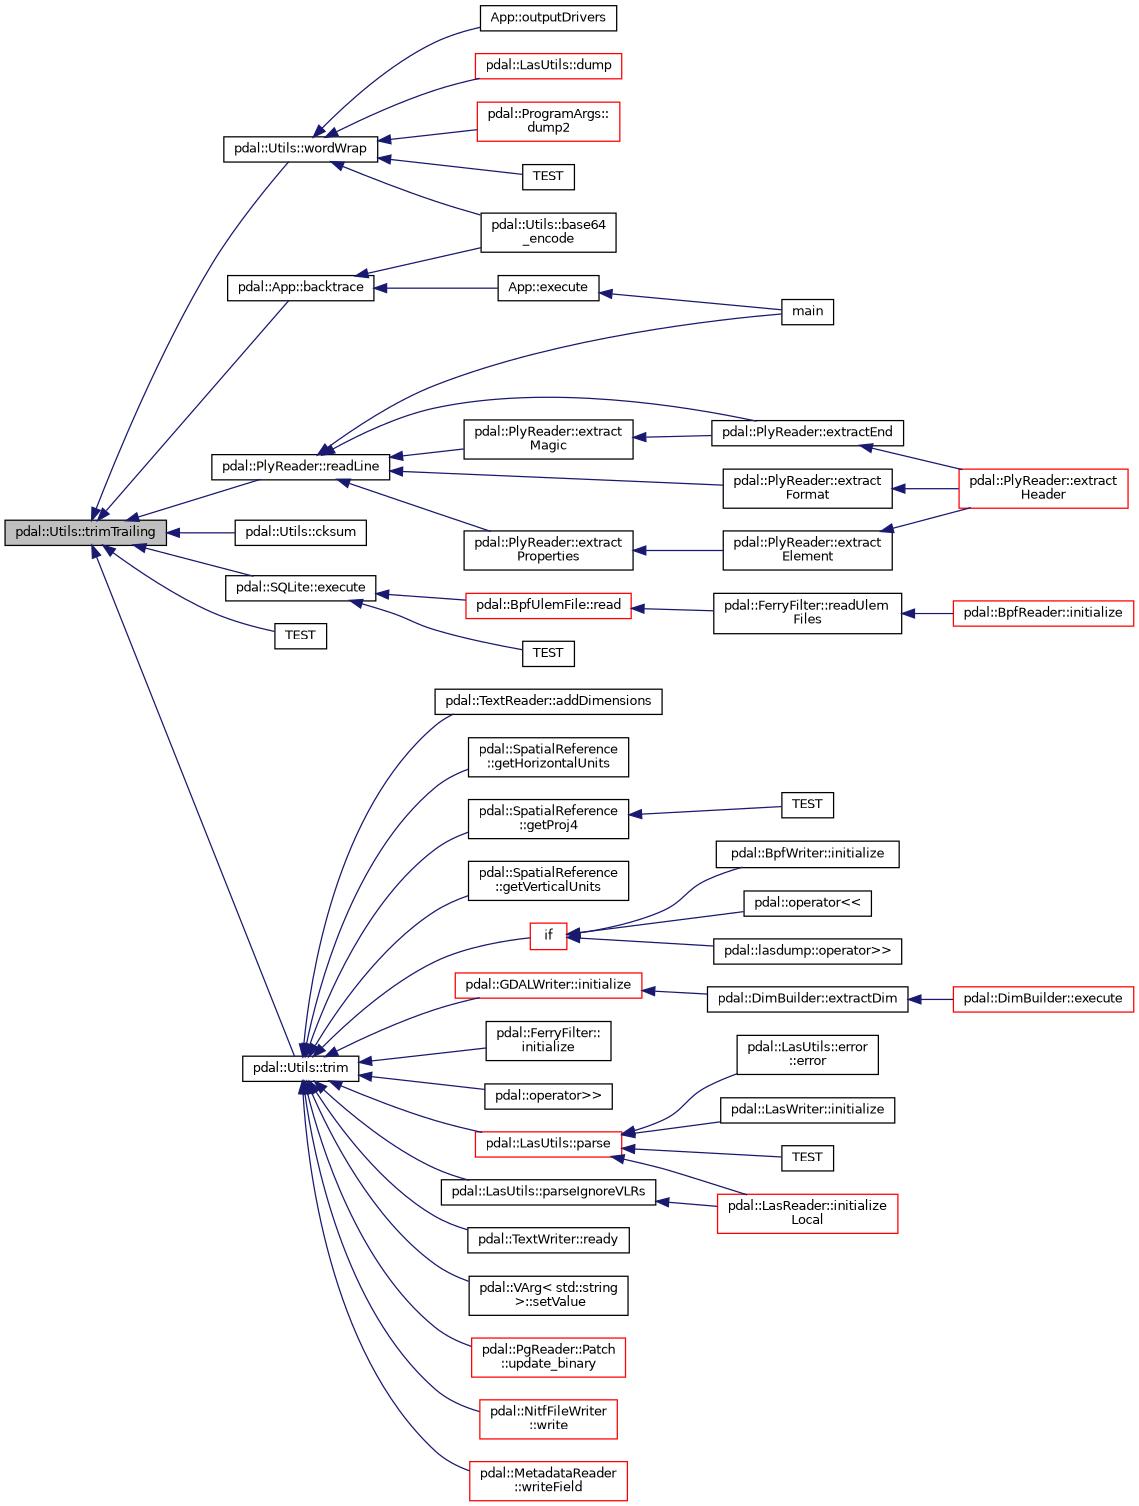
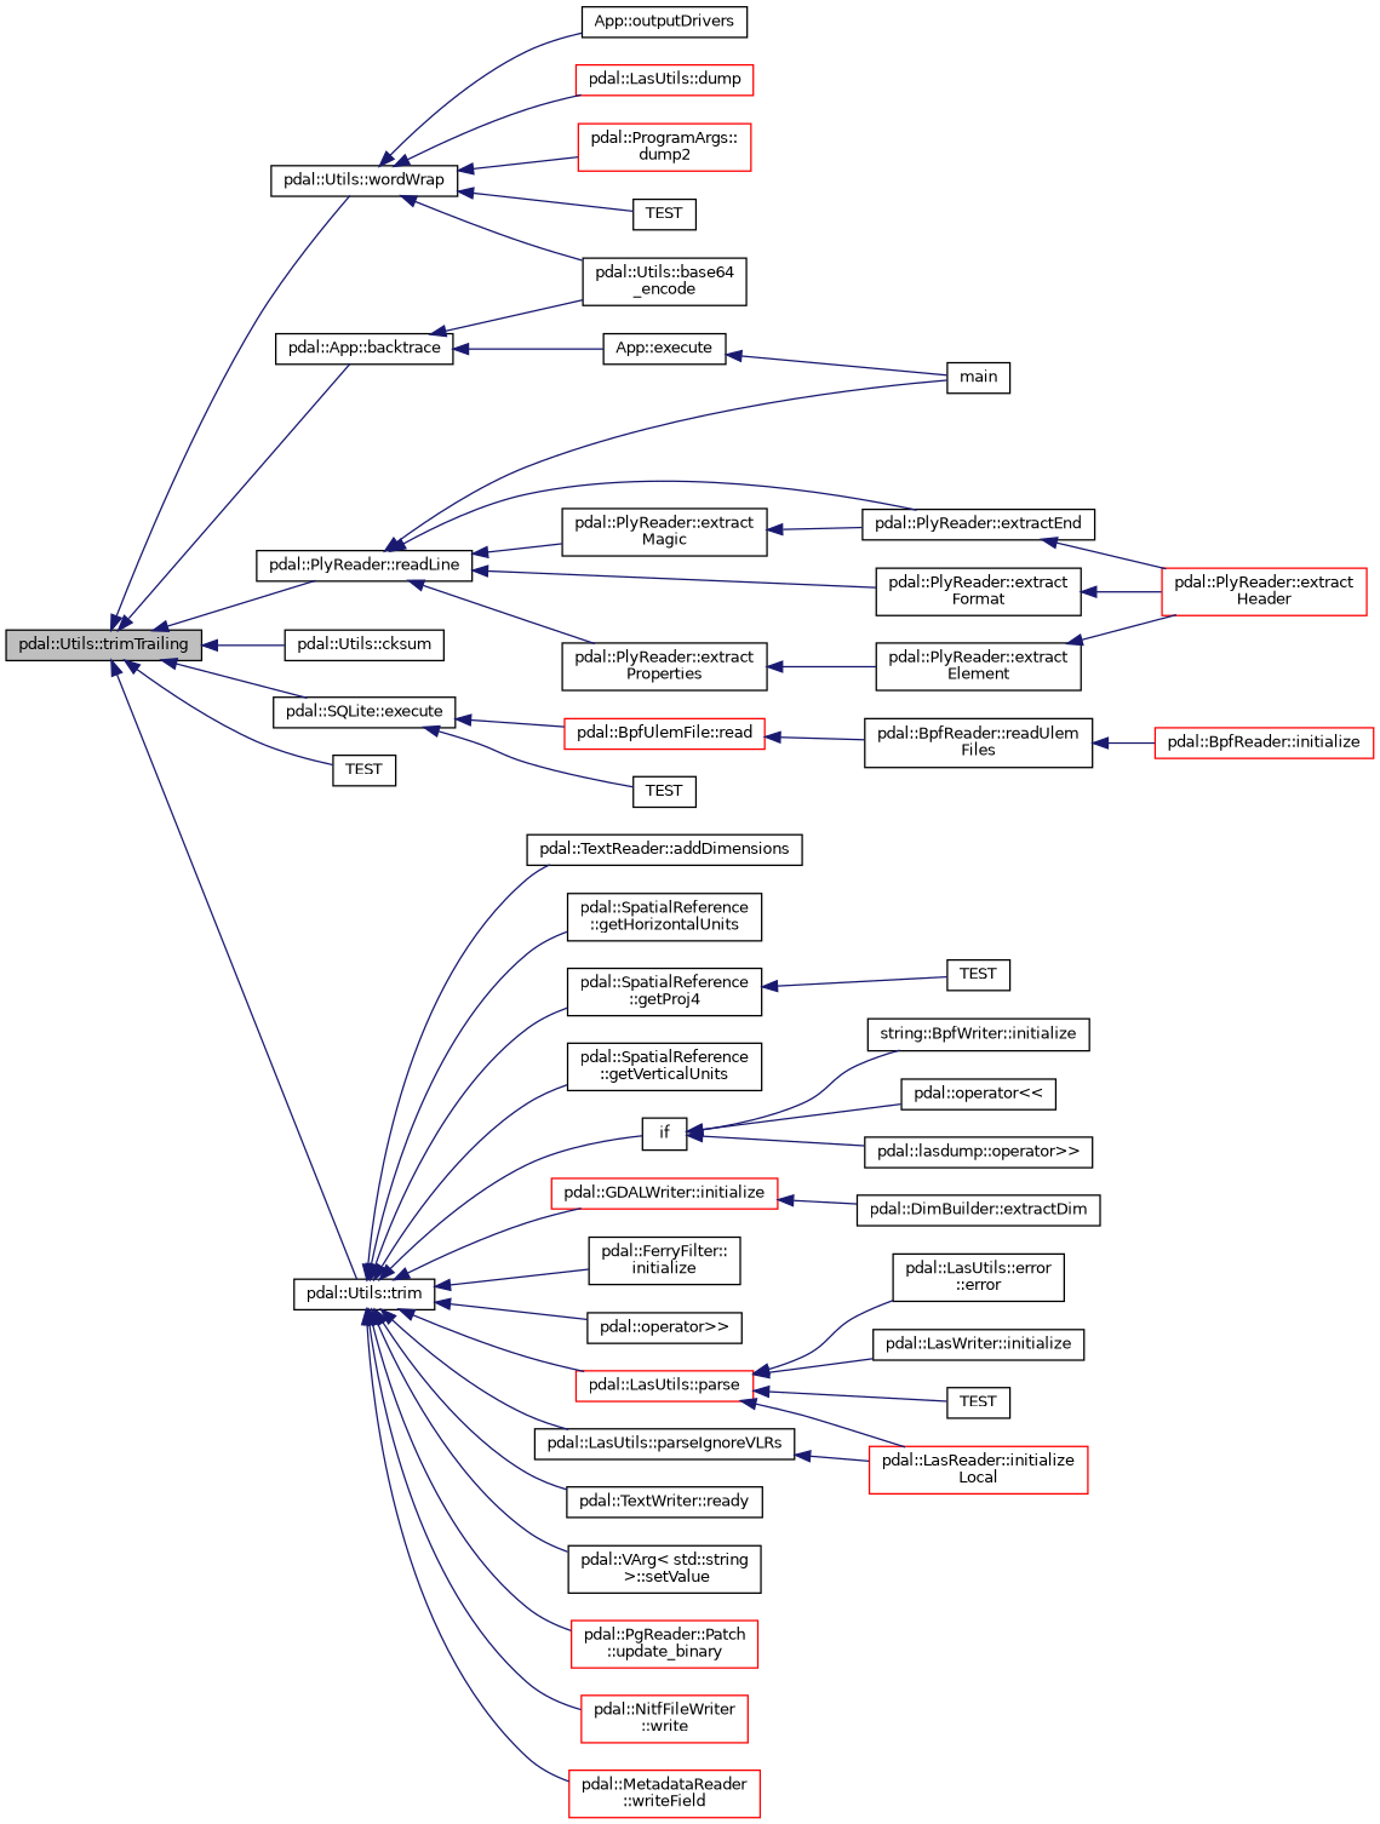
  digraph {
    rankdir=LR
    node [color=black fillcolor=white fontname=Helvetica fontsize=10 shape=record style=filled]
    edge [color=midnightblue dir=back fontname=Helvetica fontsize=10 labelfontname=Helvetica labelfontsize=10 style=solid]
    n1 [fillcolor=grey75 fontcolor=black height=0.2 label="pdal::Utils::trimTrailing" width=0.4]
    n2 [height=0.2 label="pdal::App::backtrace" width=0.4]
    n3 [height=0.2 label="pdal::Utils::cksum" width=0.4]
    n4 [height=0.2 label="pdal::SQLite::execute" width=0.4]
    n5 [height=0.2 label="pdal::PlyReader::readLine" width=0.4]
    n6 [height=0.2 label=TEST width=0.4]
    n7 [height=0.2 label="pdal::Utils::trim" width=0.4]
    n8 [height=0.2 label="pdal::Utils::wordWrap" width=0.4]
    n9 [height=0.2 label="pdal::Utils::base64\l_encode" width=0.4]
    n10 [height=0.2 label="App::execute" width=0.4]
    n11 [color=red height=0.2 label="pdal::BpfUlemFile::read" width=0.4]
    n12 [height=0.2 label=TEST width=0.4]
-   n13 [height=0.2 label="pdal::FerryFilter::readUlem\lFiles" width=0.4]
+   n13 [height=0.2 label="pdal::BpfReader::readUlem\lFiles" width=0.4]
    n14 [height=0.2 label=main width=0.4]
    n15 [height=0.2 label="pdal::PlyReader::extractEnd" width=0.4]
    n16 [height=0.2 label="pdal::PlyReader::extract\lFormat" width=0.4]
    n17 [height=0.2 label="pdal::PlyReader::extract\lMagic" width=0.4]
    n18 [height=0.2 label="pdal::PlyReader::extract\lProperties" width=0.4]
    n19 [height=0.2 label="pdal::TextReader::addDimensions" width=0.4]
    n20 [height=0.2 label="pdal::SpatialReference\l::getHorizontalUnits" width=0.4]
    n21 [height=0.2 label="pdal::SpatialReference\l::getProj4" width=0.4]
    n22 [height=0.2 label="pdal::SpatialReference\l::getVerticalUnits" width=0.4]
-   n23 [color=red height=0.2 label=if width=0.4]
+   n23 [height=0.2 label=if width=0.4]
    n24 [color=red height=0.2 label="pdal::GDALWriter::initialize" width=0.4]
    n25 [height=0.2 label="pdal::FerryFilter::\linitialize" width=0.4]
    n26 [height=0.2 label="pdal::operator\>\>" width=0.4]
    n27 [color=red height=0.2 label="pdal::LasUtils::parse" width=0.4]
    n28 [height=0.2 label="pdal::LasUtils::parseIgnoreVLRs" width=0.4]
    n29 [height=0.2 label="pdal::TextWriter::ready" width=0.4]
    n30 [height=0.2 label="pdal::VArg\< std::string\l \>::setValue" width=0.4]
    n31 [color=red height=0.2 label="pdal::PgReader::Patch\l::update_binary" width=0.4]
    n32 [color=red height=0.2 label="pdal::NitfFileWriter\l::write" width=0.4]
    n33 [color=red height=0.2 label="pdal::MetadataReader\l::writeField" width=0.4]
    n34 [height=0.2 label="App::outputDrivers" width=0.4]
    n35 [color=red height=0.2 label="pdal::LasUtils::dump" width=0.4]
    n36 [color=red height=0.2 label="pdal::ProgramArgs::\ldump2" width=0.4]
    n37 [height=0.2 label=TEST width=0.4]
    n38 [color=red height=0.2 label="pdal::BpfReader::initialize" width=0.4]
    n39 [height=0.2 label="pdal::PlyReader::extract\lElement" width=0.4]
    n40 [color=red height=0.2 label="pdal::PlyReader::extract\lHeader" width=0.4]
    n41 [height=0.2 label="pdal::DimBuilder::extractDim" width=0.4]
-   n42 [color=red height=0.2 label="pdal::DimBuilder::execute" width=0.4]
    n43 [height=0.2 label=TEST width=0.4]
-   n44 [height=0.2 label="pdal::BpfWriter::initialize" width=0.4]
+   n44 [height=0.2 label="string::BpfWriter::initialize" width=0.4]
    n45 [height=0.2 label="pdal::operator\<\<" width=0.4]
    n46 [height=0.2 label="pdal::lasdump::operator\>\>" width=0.4]
    n47 [height=0.2 label="pdal::LasUtils::error\l::error" width=0.4]
    n48 [height=0.2 label="pdal::LasWriter::initialize" width=0.4]
    n49 [color=red height=0.2 label="pdal::LasReader::initialize\lLocal" width=0.4]
    n50 [height=0.2 label=TEST width=0.4]
    n1 -> n2
    n1 -> n3
    n1 -> n4
    n1 -> n5
    n1 -> n6
    n1 -> n7
    n1 -> n8
    n2 -> n9
    n2 -> n10
    n4 -> n11
    n4 -> n12
    n5 -> n14
    n5 -> n15
    n5 -> n16
    n5 -> n17
    n5 -> n18
    n7 -> n19
    n7 -> n20
    n7 -> n21
    n7 -> n22
    n7 -> n23
    n7 -> n24
    n7 -> n25
    n7 -> n26
    n7 -> n27
    n7 -> n28
    n7 -> n29
    n7 -> n30
    n7 -> n31
    n7 -> n32
    n7 -> n33
    n8 -> n9
    n8 -> n34
    n8 -> n35
    n8 -> n36
    n8 -> n37
    n10 -> n14
    n11 -> n13
    n13 -> n38
    n15 -> n40
    n16 -> n40
    n17 -> n15
    n18 -> n39
    n21 -> n43
    n23 -> n44
    n23 -> n45
    n23 -> n46
    n24 -> n41
    n27 -> n47
    n27 -> n48
    n27 -> n49
    n27 -> n50
    n28 -> n49
    n39 -> n40
-   n41 -> n42
  }
